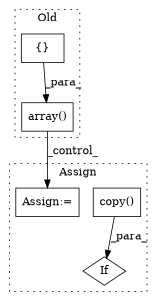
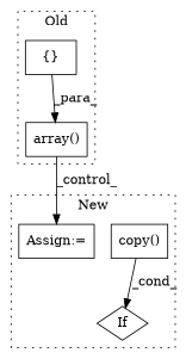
  digraph {
    node [a=75 l=3 shape=box]
    n1 [l="10,1" label="array()" s="1366,1395"]
    n2 [a=59 l="1,0" label="{}" s="1376,1394"]
    n3 [l=19 label="copy()" s=979]
    n4 [a=96 label=If s=1016 shape=diamond]
    n5 [a=68 label="Assign:=" s=1106]
    subgraph cluster_1 {
      label=Old
      style=dotted
      n1
      n2
    }
    subgraph cluster_2 {
-     label=Assign
+     label=New
      style=dotted
      n3
      n4
      n5
    }
    n1 -> n5 [label=_control_]
    n2 -> n1 [label=_para_]
-   n3 -> n4 [label=_para_]
+   n3 -> n4 [label=_cond_]
  }
